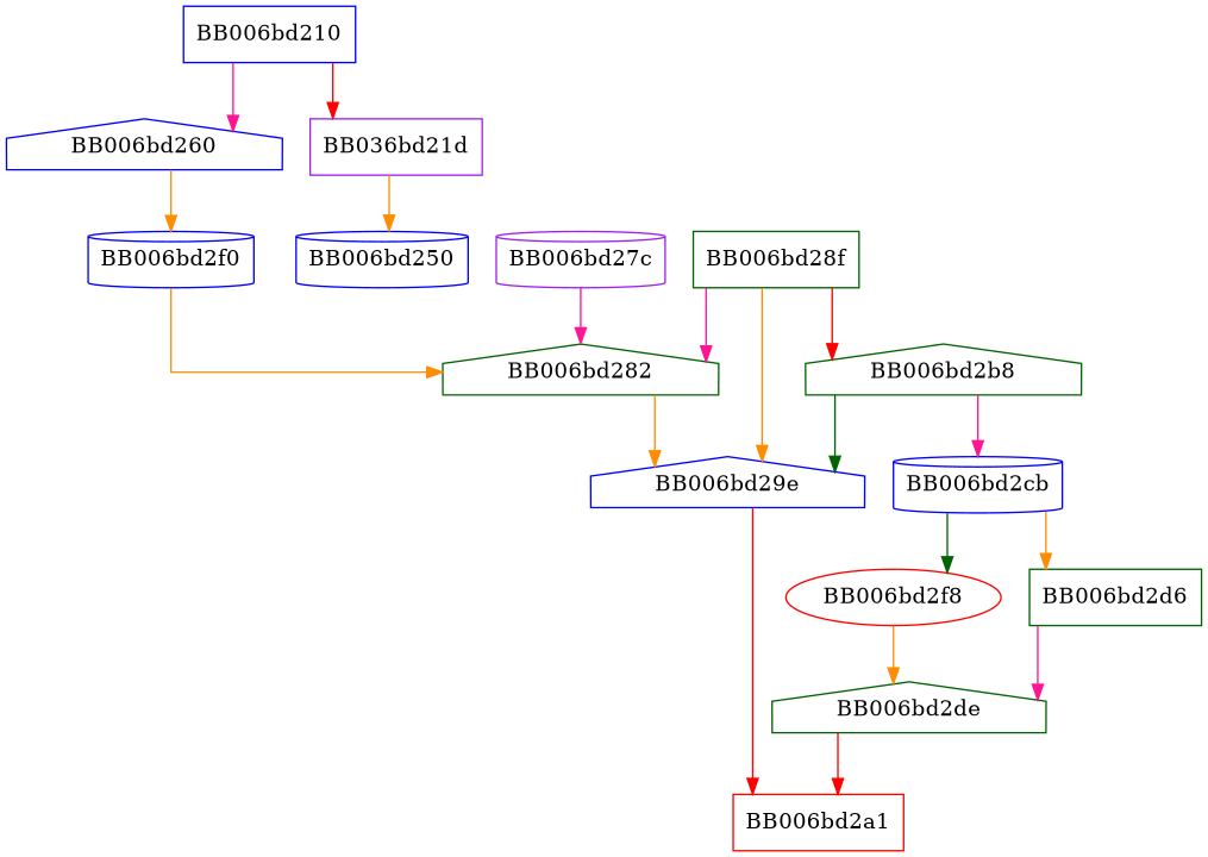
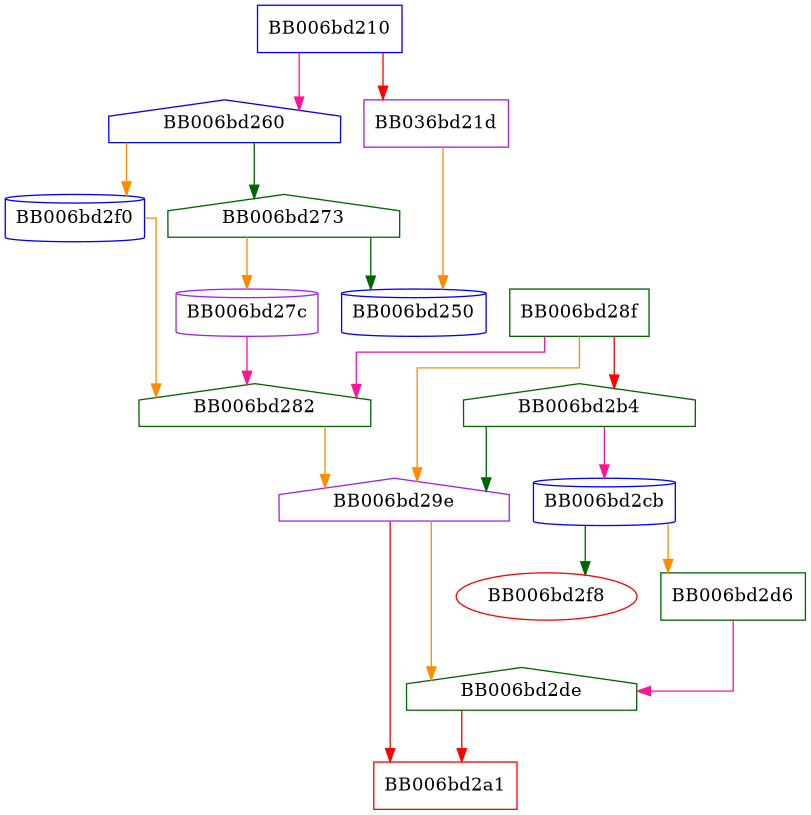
  digraph {
    splines=ortho
    node [color=darkgreen shape=house]
    edge [color=darkorange]
    BB006bd210 [color=blue shape=box]
    BB006bd260 [color=blue]
    n3 [color=purple label=BB036bd21d shape=box]
    BB006bd2f0 [color=blue shape=cylinder]
+   BB006bd273
    BB006bd250 [color=blue shape=cylinder]
    BB006bd282
    BB006bd27c [color=purple shape=cylinder]
-   BB006bd29e [color=blue]
+   BB006bd29e [color=purple]
    BB006bd2a1 [color=red shape=box]
    BB006bd28f [shape=box]
-   BB006bd2b8
+   BB006bd2b8 [label=BB006bd2b4]
    BB006bd2cb [color=blue shape=cylinder]
    BB006bd2f8 [color=red shape=ellipse]
    BB006bd2d6 [shape=box]
    BB006bd2de
    BB006bd210 -> BB006bd260 [color=deeppink]
    BB006bd210 -> n3 [color=red]
    BB006bd260 -> BB006bd2f0
+   BB006bd260 -> BB006bd273 [color=darkgreen]
    n3 -> BB006bd250
    BB006bd2f0 -> BB006bd282
+   BB006bd273 -> BB006bd250 [color=darkgreen]
+   BB006bd273 -> BB006bd27c
    BB006bd282 -> BB006bd29e
    BB006bd27c -> BB006bd282 [color=deeppink]
    BB006bd29e -> BB006bd2a1 [color=red]
    BB006bd28f -> BB006bd282 [color=deeppink]
    BB006bd28f -> BB006bd29e
    BB006bd28f -> BB006bd2b8 [color=red]
    BB006bd2b8 -> BB006bd29e [color=darkgreen]
    BB006bd2b8 -> BB006bd2cb [color=deeppink]
    BB006bd2cb -> BB006bd2f8 [color=darkgreen]
    BB006bd2cb -> BB006bd2d6
-   BB006bd2f8 -> BB006bd2de
+   BB006bd29e -> BB006bd2de
    BB006bd2d6 -> BB006bd2de [color=deeppink]
    BB006bd2de -> BB006bd2a1 [color=red]
  }
